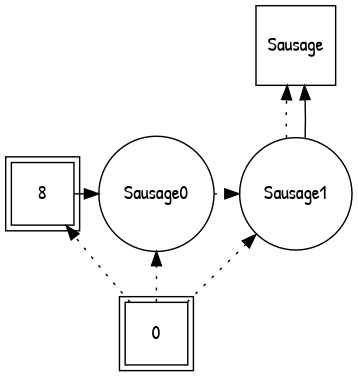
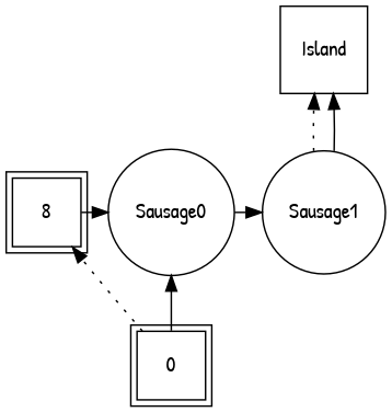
  digraph {
    fontname="Patrick Hand"
    rankdir=BT
    node [fontname="Patrick Hand" shape=square]
    edge [fontname="Patrick Hand" style=dotted]
    n1 [label=8 peripheries=2]
    Sausage0 [shape=circle]
    Sausage1 [shape=circle]
-   Island [label=Sausage]
+   Island
    n5 [label=0 peripheries=2]
    subgraph sub_1 {
      rank=same
      n1
      Sausage0
    }
    subgraph sub_2 {
      rank=same
      Sausage0
      Sausage1
    }
    n1 -> Sausage0 [constraint=false style=""]
-   Sausage0 -> Sausage1 [constraint=false]
+   Sausage0 -> Sausage1 [constraint=false style=""]
    Sausage1 -> Island
    Sausage1 -> Island [constraint=false style=""]
    n5 -> n1
-   n5 -> Sausage0
-   n5 -> Sausage1
+   n5 -> Sausage0 [style=solid]
  }
